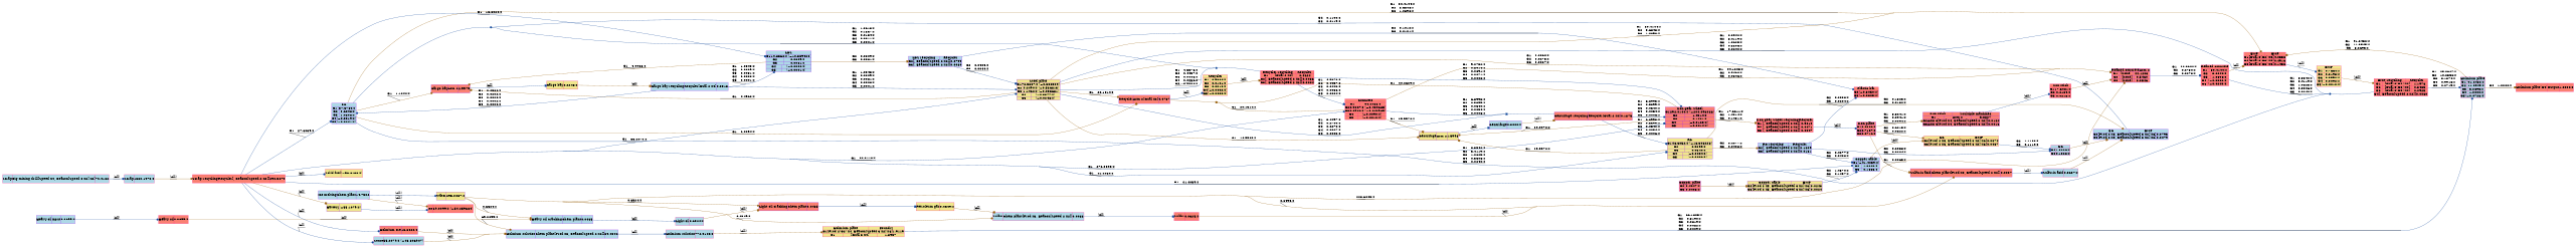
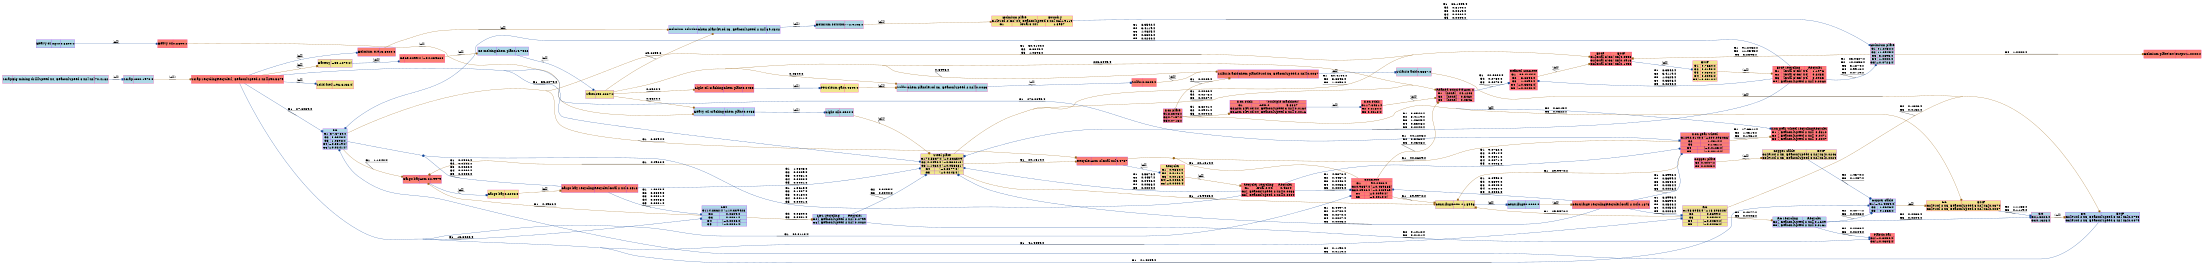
  digraph {
    concentrate=true
    rankdir=LR
    node [color=deeppink fillcolor=salmon margin=0 shape=record style=filled]
    edge [arrowhead=dot color="#0f4699" decorate=true]
    n1 [fillcolor=lightblue label="{Scrap|Big mining drill[Speed x4, Beacon[Speed 3 x2] x2]|70.4182}"]
    n2 [color=purple fillcolor=lightblue label="{Heavy oil|Input|0.8699/s}"]
    n3 [label="{Holmium plate(Q4)|Output|1.0000/s}"]
    n4 [fillcolor=lightblue label="{Scrap|1380.1973/s}"]
    n5 [label="{Heavy oil|0.8699/s}"]
    n6 [fillcolor=lightblue label="{Sulfuric acid|0.3637/s}"]
    n7 [color=purple fillcolor=lightblue label="{BC|EMP}|{Q2|[Prod 2 x5, Beacon[Speed 3 x2] x6]|0.0795}|{Q3|[Prod 2 x5, Beacon[Speed 3 x2] x6]|0.0079}"]
    n8 [color=purple fillcolor=lightblue label="{BC}|{Q1|37.5780/s}|{Q2|3.6848/s}|{Q3|1.0898/s}|{Q4|(+0.3319/s)}|{Q5|(+0.0241/s)}"]
    n9 [label="{Ice|69.0099/s (+54.259684)}"]
    n10 [color=purple fillcolor=lightblue label="{Ice melting|Chem plant|14.7502}"]
    n11 [color=purple fillcolor=khaki label="{Water|295.0037/s}"]
    n12 [color=purple fillcolor=khaki label="{Battery|(+55.1079/s)}"]
    n13 [color=purple label="{Holmium ore|13.8020/s}"]
    n14 [color=purple fillcolor=lightblue label="{Holmium solution|Chem plant[Prod x3, Beacon[Speed 2 x2]]|39.4342}"]
    n15 [fillcolor=lightblue label="{Holmium solution|772.9105/s}"]
-   n16 [fillcolor=lightblue label="{Stone|55.2079/s (+48.306907)}"]
    n17 [label="{Scrap recycling|Recycler[, Beacon[Speed 2 x2]]|290.5679}"]
    n18 [fillcolor=khaki label="{Solid fuel|(+96.6138/s)}"]
    n19 [color=purple fillcolor=khaki label="{RC}|{Q1|48.3052/s (+18.308223)}|{Q2|0.5399/s}|{Q3|0.0540/s}|{Q4|(+0.0054/s)}|{Q5|(+0.0006/s)}"]
    n20 [color=purple label="{Iron gear wheel}|{Q1|292.0140/s (+204.093036)}|{Q2|1.4314/s}|{Q3|0.1431/s}|{Q4|(+0.0125/s)}|{Q5|(+0.0014/s)}"]
    n21 [color=purple fillcolor=lightblue label="{LDS}|{Q1|14.8362/s (+10.339428)}|{Q2|0.0809/s}|{Q3|0.0081/s}|{Q4|(+0.0008/s)}|{Q5|(+0.0001/s)}"]
    n22 [color=purple fillcolor=khaki label="{Steel plate}|{Q1|72.5837/s (+0.336509)}|{Q2|4.2490/s (+0.536813)}|{Q3|1.1462/s (+0.053681)}|{Q4|(+0.3377/s)}|{Q5|(+0.0248/s)}"]
    n23 [color=purple fillcolor=lightblue label="{Copper cable}|{Q1|(+41.4059/s)}|{Q2|1.8646/s}|{Q3|0.1865/s}"]
    n24 [label="{Concrete}|{Q1|94.2488/s}|{Q2|0.9857/s (+0.439685)}|{Q3|0.0986/s (+0.043969)}|{Q4|(+0.0090/s)}|{Q5|(+0.0010/s)}"]
    n25 [fillcolor=khaki label="{Cargo bay|0.2248/s}"]
-   n26 [color=purple fillcolor=lightblue label="{Cargo bay recycling|Recycler[Qual 2 x4]|0.3513}"]
+   n26 [color=purple label="{Cargo bay recycling|Recycler[Qual 2 x4]|0.3513}"]
    n27 [fillcolor=khaki label="{Holmium plate|Foundry}|{Q1|[Prod 2(Q2) x4, Beacon[Speed 3 x2] x6]|1.9119}|{Q1|[Qual 3 x4]|1.8957}"]
    n28 [fillcolor=lightblue label="{Holmium plate}|{Q1|91.2432/s}|{Q2|11.0545/s}|{Q3|3.2693/s}|{Q4|1.0000/s}|{Q5|(+0.0728/s)}"]
    n29 [color=purple fillcolor=lightblue label="{Heavy oil cracking|Chem plant|0.0435}"]
    n30 [color=purple label="{Light oil cracking|Chem plant|0.0435}"]
    n31 [color=purple label="{Sulfuric acid|Chem plant[Prod x3, Beacon[Speed 2 x2]]|0.0037}"]
    n32 [fillcolor=lightblue label="{Sulfur|Chem plant[Prod x3, Beacon[Speed 2 x2]]|0.0083}"]
    n33 [color=purple label="{Refined concrete|Asm 2}|{Q1|[none]|44.1203}|{Q2|[none]|0.5460}|{Q3|[none]|0.0546}"]
    n34 [fillcolor=lightblue label="{Light oil|0.6524/s}"]
    n35 [fillcolor=khaki label="{Petroleum gas|0.4349/s}"]
    n36 [label="{Sulfur|0.0325/s}"]
    n37 [label="{Refined concrete}|{Q1|30.4144/s}|{Q2|3.6848/s}|{Q3|1.0898/s}|{Q4|(+0.3306/s)}|{Q5|(+0.0240/s)}"]
    n38 [color=purple fillcolor=lightblue label="{Centrifuge|0.3000/s}"]
    n39 [color=purple label="{Centrifuge recycling|Recycler[Qual 2 x4]|0.1875}"]
    n40 [color=purple label="{Cargo bay|Asm 2|2.9979}"]
    n41 [color=purple label="{Recycler|Asm 2[Qual x2]|4.4737}"]
    n42 [label="{EMP|EMP}|{Q1|[Qual 3(Q2) x5]|4.0553}|{Q2|[Qual 3(Q3) x5]|0.4913}|{Q3|[Qual 3(Q3) x5]|0.1453}"]
    n43 [color=purple fillcolor=khaki label="{Centrifuge|Asm 2|1.5998}"]
    n44 [color=purple fillcolor=lightblue label="{RC recycling|Recycler}|{Q2|[, Beacon[Speed 2 x2]]|0.1609}|{Q3|[, Beacon[Speed 2 x2]]|0.0161}"]
    n45 [label="{Iron gear wheel recycling|Recycler}|{Q1|[, Beacon[Speed 2 x2]]|0.5810}|{Q2|[, Beacon[Speed 2 x2]]|0.0471}|{Q3|[, Beacon[Speed 2 x2]]|0.0047}"]
    n46 [color=purple fillcolor=lightblue label="{LDS recycling|Recycler}|{Q2|[, Beacon[Speed 2 x2]]|0.0799}|{Q3|[, Beacon[Speed 2 x2]]|0.0080}"]
    n47 [fillcolor=khaki label="{GC|EMP}|{Q2|[Prod 2 x5, Beacon[Speed 3 x2] x6]|0.0374}|{Q3|[Prod 2 x5, Beacon[Speed 3 x2] x6]|0.0037}"]
    n48 [fillcolor=khaki label="{Recycler}|{Q1|0.9864/s}|{Q2|0.0181/s}|{Q3|0.0018/s}|{Q4|(+0.0002/s)}|{Q5|(+0.0000/s)}"]
    n49 [label="{Recycler recycling|Recycler}|{Q1|[Qual 2 x4]|0.4624}|{Q2|[, Beacon[Speed 2 x2]]|0.0036}|{Q3|[, Beacon[Speed 2 x2]]|0.0004}"]
    n50 [fillcolor=khaki label="{EMP}|{Q1|0.7664/s}|{Q2|0.2198/s}|{Q3|0.0592/s}|{Q4|0.0092/s}|{Q5|(+0.0010/s)}"]
    n51 [fillcolor=lightblue label="{GC}|{Q2|1.3226/s}|{Q3|0.1323/s}"]
    n52 [label="{Plastic bar}|{Q2|(+0.3050/s)}|{Q3|(+0.0305/s)}"]
    n53 [color=purple label="{Iron plate}|{Q1|8.8306/s}|{Q2|0.7157/s}|{Q3|0.0716/s}"]
    n54 [color=purple label="{Iron stick|(Multiple machines)}|{Q1|Asm 2|5.8827}|{Q2|Asm 3[Prod x4, Beacon[Speed 3 x2]]|0.0164}|{Q3|Asm 3[Prod x4, Beacon[Speed 3 x2]]|0.0016}"]
    n55 [label="{Iron stick}|{Q1|17.6481/s}|{Q2|0.2184/s}|{Q3|0.0218/s}"]
    n56 [color=purple label="{Copper plate}|{Q2|0.4047/s}|{Q3|0.0405/s}"]
    n57 [color=purple fillcolor=khaki label="{Copper cable|EMP}|{Q2|[Prod 2 x5, Beacon[Speed 3 x2] x6]|0.0243}|{Q3|[Prod 2 x5, Beacon[Speed 3 x2] x6]|0.0024}"]
    n58 [label="{EMP recycling|Recycler}|{Q1|[Qual 3(Q2) x4]|1.1976}|{Q2|[Qual 3(Q3) x4]|0.3435}|{Q3|[Qual 3(Q5) x4]|0.0925}|{Q4|[, Beacon[Speed 2 x2]]|0.0060}"]
    subgraph sub_1 {
      rank=source
      n1
      n2
    }
    subgraph sub_2 {
      rank=sink
      n3
    }
    n1 -> n4 [arrowhead=box label="(All)"]
    n2 -> n5 [label="(All)"]
    n4 -> n17 [color="#99620f" label="(All)"]
    n5 -> n29 [color="#99620f" label="(All)"]
    n6 -> n7 [arrowhead=box color="#99620f" label="(All)"]
    n7 -> n8 [label="Q2	0.1190/s\nQ3	0.0119/s\n"]
    n8 -> n40 [color="#99620f" label="Q1	1.1242/s\n"]
    n8 -> n41 [arrowhead=box color="#99620f" label="Q1	6.0394/s\n"]
    n8 -> n42 [color="#99620f" label="Q1	30.4144/s\nQ2	3.6848/s\nQ3	1.0898/s\n"]
-   n10 -> n9 [color="#99620f" label="(All)"]
+   n9 -> n10 [color="#99620f" label="(All)"]
    n10 -> n11 [label="(All)"]
    n11 -> n14 [color="#99620f" label="69.0099/s\n"]
    n11 -> n29 [color="#99620f" label="0.6524/s\n"]
    n11 -> n30 [color="#99620f" label="0.6524/s\n"]
    n11 -> n31 [color="#99620f" label="0.6495/s\n"]
    n11 -> n32 [color="#99620f" label="0.4349/s\n"]
    n11 -> n33 [color="#99620f" label="223.6045/s\n"]
    n12 -> n9 [label="(All)"]
    n13 -> n14 [color="#99620f" label="(All)"]
    n14 -> n15 [label="(All)"]
    n15 -> n27 [color="#99620f" label="(All)"]
-   n16 -> n14 [arrowhead=box color="#99620f" label="(All)"]
    n17 -> n8 [arrowhead=box label="Q1	27.6039/s\n"]
    n17 -> n12 [arrowhead=box color="#99620f" label="(All)"]
    n17 -> n13 [label="(All)"]
-   n17 -> n16 [label="(All)"]
    n17 -> n18 [label="(All)"]
    n17 -> n19 [arrowhead=box label="Q1	41.4059/s\n"]
    n17 -> n20 [arrowhead=box label="Q1	276.0395/s\n"]
    n17 -> n21 [arrowhead=box label="Q1	13.8020/s\n"]
    n17 -> n22 [label="Q1	55.2079/s\n"]
    n17 -> n23 [label="Q1	41.4059/s\n"]
    n17 -> n24 [label="Q1	82.8118/s\n"]
    n19 -> n7 [color="#99620f" label="Q2	0.1323/s\nQ3	0.0132/s\n"]
    n19 -> n43 [arrowhead=box color="#99620f" label="Q1	29.9970/s\n"]
    n19 -> n44 [color="#99620f" label="Q2	0.4077/s\nQ3	0.0408/s\n"]
    n20 -> n41 [color="#99620f" label="Q1	40.2629/s\n"]
    n20 -> n43 [color="#99620f" label="Q1	29.9970/s\n"]
    n20 -> n45 [arrowhead=box color="#99620f" label="Q1	17.6611/s\nQ2	1.4314/s\nQ3	0.1431/s\n"]
    n21 -> n40 [color="#99620f" label="Q1	4.4968/s\n"]
    n21 -> n46 [arrowhead=box color="#99620f" label="Q2	0.0809/s\nQ3	0.0081/s\n"]
    n22 -> n33 [color="#99620f" label="Q1	2.2060/s\nQ2	0.0273/s\nQ3	0.0027/s\n"]
    n22 -> n40 [arrowhead=box color="#99620f" label="Q1	4.4968/s\n"]
    n22 -> n41 [color="#99620f" label="Q1	20.1314/s\n"]
    n22 -> n42 [color="#99620f" label="Q1	30.4144/s\nQ2	3.6848/s\nQ3	1.0898/s\n"]
    n22 -> n43 [color="#99620f" label="Q1	14.9985/s\n"]
    n23 -> n47 [arrowhead=box color="#99620f" label="(All)"]
    n24 -> n33 [arrowhead=box color="#99620f" label="Q1	44.1203/s\nQ2	0.5460/s\nQ3	0.0546/s\n"]
    n24 -> n41 [color="#99620f" label="Q1	20.1314/s\n"]
    n24 -> n43 [arrowhead=box color="#99620f" label="Q1	29.9970/s\n"]
    n25 -> n26 [arrowhead=box color="#99620f" label="(All)"]
    n26 -> n8 [label="Q1	0.2586/s\nQ2	0.0202/s\nQ3	0.0020/s\nQ4	0.0002/s\nQ5	0.0000/s\n"]
    n26 -> n21 [label="Q1	1.0343/s\nQ2	0.0809/s\nQ3	0.0081/s\nQ4	0.0008/s\nQ5	0.0001/s\n"]
    n26 -> n22 [label="Q1	1.0343/s\nQ2	0.0809/s\nQ3	0.0081/s\nQ4	0.0008/s\nQ5	0.0001/s\n"]
    n27 -> n28 [label="Q1	66.1805/s\nQ2	0.8190/s\nQ3	0.0819/s\nQ4	0.0082/s\nQ5	0.0009/s\n"]
    n28 -> n3 [arrowhead=box color="#99620f" label="Q4	1.0000/s\n"]
    n28 -> n42 [arrowhead=box color="#99620f" label="Q1	91.2432/s\nQ2	11.0545/s\nQ3	3.2693/s\n"]
    n29 -> n34 [label="(All)"]
    n30 -> n35 [arrowhead=box label="(All)"]
    n31 -> n6 [arrowhead=box label="(All)"]
    n32 -> n36 [arrowhead=box label="(All)"]
    n33 -> n37 [arrowhead=box label="Q1	22.0602/s\nQ2	0.2730/s\nQ3	0.0273/s\n"]
-   n34 -> n30 [arrowhead=box color="#99620f" label="(All)"]
+   n34 -> n22 [arrowhead=box color="#99620f" label="(All)"]
    n35 -> n32 [arrowhead=box color="#99620f" label="(All)"]
    n36 -> n31 [color="#99620f" label="(All)"]
    n37 -> n42 [arrowhead=box color="#99620f" label="(All)"]
    n38 -> n39 [arrowhead=box color="#99620f" label="(All)"]
    n39 -> n19 [arrowhead=box label="Q1	6.8993/s\nQ2	0.5399/s\nQ3	0.0540/s\nQ4	0.0054/s\nQ5	0.0006/s\n"]
    n39 -> n20 [label="Q1	6.8993/s\nQ2	0.5399/s\nQ3	0.0540/s\nQ4	0.0054/s\nQ5	0.0006/s\n"]
    n39 -> n22 [arrowhead=box label="Q1	3.4497/s\nQ2	0.2700/s\nQ3	0.0270/s\nQ4	0.0027/s\nQ5	0.0003/s\n"]
    n39 -> n24 [label="Q1	6.8993/s\nQ2	0.5399/s\nQ3	0.0540/s\nQ4	0.0054/s\nQ5	0.0006/s\n"]
    n40 -> n25 [arrowhead=box label="(All)"]
    n41 -> n48 [label="(All)"]
    n42 -> n50 [label="(All)"]
    n43 -> n38 [arrowhead=box label="(All)"]
    n44 -> n23 [arrowhead=box label="Q2	0.4077/s\nQ3	0.0408/s\n"]
    n44 -> n51 [label="Q2	0.2038/s\nQ3	0.0204/s\n"]
    n44 -> n52 [label="Q2	0.2038/s\nQ3	0.0204/s\n"]
-   n45 -> n53 [label="(All)"]
+   n53 -> n45 [label="(All)"]
    n46 -> n22 [arrowhead=box label="Q2	0.0405/s\nQ3	0.0040/s\n"]
    n46 -> n52 [label="Q2	0.1012/s\nQ3	0.0101/s\n"]
    n47 -> n51 [arrowhead=box label="Q2	1.1188/s\nQ3	0.1119/s\n"]
    n48 -> n49 [arrowhead=box color="#99620f" label="(All)"]
    n49 -> n8 [label="Q1	1.3613/s\nQ2	0.1337/s\nQ3	0.0134/s\nQ4	0.0011/s\nQ5	0.0001/s\n"]
    n49 -> n20 [label="Q1	9.0752/s\nQ2	0.8914/s\nQ3	0.0891/s\nQ4	0.0071/s\nQ5	0.0008/s\n"]
    n49 -> n22 [label="Q1	4.5376/s\nQ2	0.4457/s\nQ3	0.0446/s\nQ4	0.0036/s\nQ5	0.0004/s\n"]
    n49 -> n24 [arrowhead=box label="Q1	4.5376/s\nQ2	0.4457/s\nQ3	0.0446/s\nQ4	0.0036/s\nQ5	0.0004/s\n"]
    n50 -> n58 [color="#99620f" label="(All)"]
    n51 -> n7 [arrowhead=box color="#99620f" label="(All)"]
    n53 -> n31 [arrowhead=box color="#99620f" label="Q1	0.0065/s\n"]
    n53 -> n47 [color="#99620f" label="Q2	0.6215/s\nQ3	0.0622/s\n"]
    n53 -> n54 [arrowhead=box color="#99620f" label="Q1	8.8241/s\nQ2	0.0941/s\nQ3	0.0094/s\n"]
    n54 -> n55 [label="(All)"]
    n55 -> n33 [color="#99620f" label="(All)"]
    n56 -> n57 [arrowhead=box color="#99620f" label="(All)"]
    n57 -> n23 [arrowhead=box label="Q2	1.4570/s\nQ3	0.1457/s\n"]
    n58 -> n8 [label="Q1	8.3542/s\nQ2	3.4119/s\nQ3	1.0625/s\nQ4	0.3306/s\nQ5	0.0240/s\n"]
    n58 -> n22 [arrowhead=box label="Q1	8.3542/s\nQ2	3.4119/s\nQ3	1.0625/s\nQ4	0.3306/s\nQ5	0.0240/s\n"]
    n58 -> n28 [label="Q1	25.0627/s\nQ2	10.2356/s\nQ3	3.1874/s\nQ4	0.9918/s\nQ5	0.0719/s\n"]
    n58 -> n37 [arrowhead=box label="Q1	8.3542/s\nQ2	3.4119/s\nQ3	1.0625/s\nQ4	0.3306/s\nQ5	0.0240/s\n"]
  }
